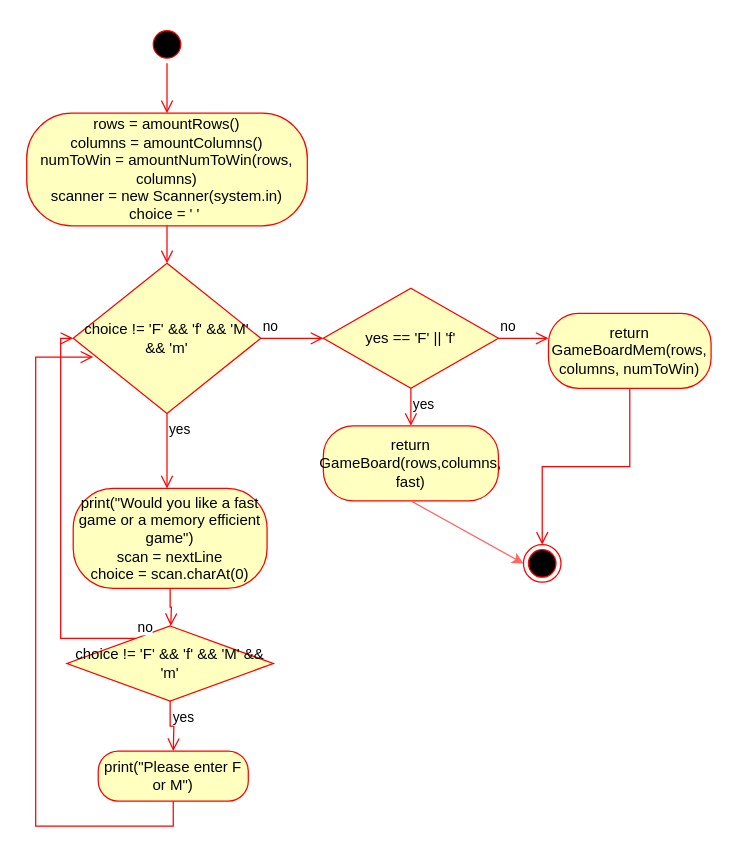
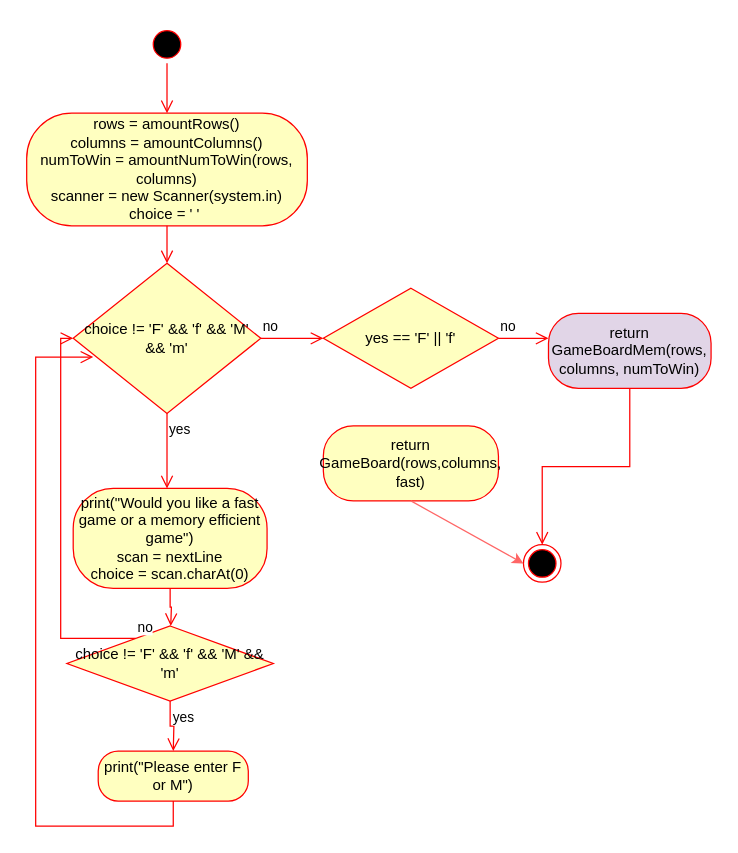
  <mxCell id="0" />
  <mxCell id="1" parent="0" />
  <mxCell id="2" value="" style="ellipse;html=1;shape=startState;fillColor=#000000;strokeColor=#ff0000;" vertex="1" parent="1"><mxGeometry x="118" y="20" width="30" height="30" as="geometry" /></mxCell>
  <mxCell id="3" value="" style="edgeStyle=orthogonalEdgeStyle;html=1;verticalAlign=bottom;endArrow=open;endSize=8;strokeColor=#ff0000;rounded=0;" edge="1" source="2" parent="1"><mxGeometry relative="1" as="geometry"><mxPoint x="133" y="90" as="targetPoint" /></mxGeometry></mxCell>
  <mxCell id="4" value="rows = amountRows()&lt;br&gt;columns = amountColumns()&lt;br&gt;numToWin = amountNumToWin(rows, columns)&lt;br&gt;scanner = new Scanner(system.in)&lt;br&gt;choice = ' '&amp;nbsp;" style="rounded=1;whiteSpace=wrap;html=1;arcSize=40;fontColor=#000000;fillColor=#ffffc0;strokeColor=#ff0000;" vertex="1" parent="1"><mxGeometry x="20.82" y="90" width="224.37" height="90" as="geometry" /></mxCell>
  <mxCell id="5" value="" style="edgeStyle=orthogonalEdgeStyle;html=1;verticalAlign=bottom;endArrow=open;endSize=8;strokeColor=#ff0000;rounded=0;" edge="1" source="4" parent="1"><mxGeometry relative="1" as="geometry"><mxPoint x="133" y="210" as="targetPoint" /></mxGeometry></mxCell>
  <mxCell id="6" value="choice != 'F' &amp;amp;&amp;amp; 'f' &amp;amp;&amp;amp; 'M' &amp;amp;&amp;amp; 'm'" style="rhombus;whiteSpace=wrap;html=1;fillColor=#ffffc0;strokeColor=#ff0000;" vertex="1" parent="1"><mxGeometry x="58" y="210" width="150" height="120" as="geometry" /></mxCell>
  <mxCell id="7" value="no" style="edgeStyle=orthogonalEdgeStyle;html=1;align=left;verticalAlign=bottom;endArrow=open;endSize=8;strokeColor=#ff0000;rounded=0;" edge="1" source="6" parent="1"><mxGeometry x="-1" relative="1" as="geometry"><mxPoint x="258" y="270" as="targetPoint" /></mxGeometry></mxCell>
  <mxCell id="8" value="yes" style="edgeStyle=orthogonalEdgeStyle;html=1;align=left;verticalAlign=top;endArrow=open;endSize=8;strokeColor=#ff0000;rounded=0;" edge="1" source="6" parent="1"><mxGeometry x="-1" relative="1" as="geometry"><mxPoint x="133" y="390" as="targetPoint" /><Array as="points"><mxPoint x="133" y="310" /><mxPoint x="133" y="310" /></Array></mxGeometry></mxCell>
  <mxCell id="9" value="print(&quot;Would you like a fast game or a memory efficient game&quot;)&lt;br&gt;scan = nextLine&lt;br&gt;choice = scan.charAt(0)" style="rounded=1;whiteSpace=wrap;html=1;arcSize=40;fontColor=#000000;fillColor=#ffffc0;strokeColor=#ff0000;" vertex="1" parent="1"><mxGeometry x="58" y="390" width="155" height="80" as="geometry" /></mxCell>
  <mxCell id="10" value="" style="edgeStyle=orthogonalEdgeStyle;html=1;verticalAlign=bottom;endArrow=open;endSize=8;strokeColor=#ff0000;rounded=0;" edge="1" source="9" parent="1"><mxGeometry relative="1" as="geometry"><mxPoint x="136" y="500" as="targetPoint" /></mxGeometry></mxCell>
  <mxCell id="11" value="choice != 'F' &amp;amp;&amp;amp; 'f' &amp;amp;&amp;amp; 'M' &amp;amp;&amp;amp; 'm'" style="rhombus;whiteSpace=wrap;html=1;fillColor=#ffffc0;strokeColor=#ff0000;" vertex="1" parent="1"><mxGeometry x="53" y="500" width="165" height="60" as="geometry" /></mxCell>
  <mxCell id="12" value="no" style="edgeStyle=orthogonalEdgeStyle;html=1;align=left;verticalAlign=bottom;endArrow=open;endSize=8;strokeColor=#ff0000;rounded=0;entryX=0;entryY=0.5;entryDx=0;entryDy=0;" edge="1" source="11" parent="1" target="6"><mxGeometry x="-1" relative="1" as="geometry"><mxPoint x="278" y="520" as="targetPoint" /><Array as="points"><mxPoint x="48" y="510" /><mxPoint x="48" y="270" /></Array></mxGeometry></mxCell>
  <mxCell id="13" value="yes" style="edgeStyle=orthogonalEdgeStyle;html=1;align=left;verticalAlign=top;endArrow=open;endSize=8;strokeColor=#ff0000;rounded=0;" edge="1" source="11" parent="1"><mxGeometry x="-1" relative="1" as="geometry"><mxPoint x="138" y="600" as="targetPoint" /></mxGeometry></mxCell>
  <mxCell id="14" value="print(&quot;Please enter F or M&quot;)" style="rounded=1;whiteSpace=wrap;html=1;arcSize=40;fontColor=#000000;fillColor=#ffffc0;strokeColor=#ff0000;" vertex="1" parent="1"><mxGeometry x="78" y="600" width="120" height="40" as="geometry" /></mxCell>
  <mxCell id="15" value="" style="edgeStyle=orthogonalEdgeStyle;html=1;verticalAlign=bottom;endArrow=open;endSize=8;strokeColor=#ff0000;rounded=0;entryX=0.107;entryY=0.625;entryDx=0;entryDy=0;entryPerimeter=0;" edge="1" source="14" parent="1" target="6"><mxGeometry relative="1" as="geometry"><mxPoint x="138" y="700" as="targetPoint" /><Array as="points"><mxPoint x="138" y="660" /><mxPoint x="28" y="660" /><mxPoint x="28" y="285" /></Array></mxGeometry></mxCell>
  <mxCell id="16" value="yes == 'F' || 'f'" style="rhombus;whiteSpace=wrap;html=1;fillColor=#ffffc0;strokeColor=#ff0000;" vertex="1" parent="1"><mxGeometry x="258" y="230" width="140" height="80" as="geometry" /></mxCell>
  <mxCell id="17" value="no" style="edgeStyle=orthogonalEdgeStyle;html=1;align=left;verticalAlign=bottom;endArrow=open;endSize=8;strokeColor=#ff0000;rounded=0;" edge="1" source="16" parent="1"><mxGeometry x="-1" relative="1" as="geometry"><mxPoint x="438" y="270" as="targetPoint" /></mxGeometry></mxCell>
- <mxCell id="18" value="yes" style="edgeStyle=orthogonalEdgeStyle;html=1;align=left;verticalAlign=top;endArrow=open;endSize=8;strokeColor=#ff0000;rounded=0;" edge="1" source="16" parent="1" target="19"><mxGeometry x="-1" relative="1" as="geometry"><mxPoint x="328" y="350" as="targetPoint" /></mxGeometry></mxCell>
  <mxCell id="19" value="return GameBoard(rows,columns, fast)" style="rounded=1;whiteSpace=wrap;html=1;arcSize=40;fontColor=#000000;fillColor=#ffffc0;strokeColor=#ff0000;" vertex="1" parent="1"><mxGeometry x="258" y="340" width="140" height="60" as="geometry" /></mxCell>
  <mxCell id="20" value="" style="ellipse;html=1;shape=endState;fillColor=#000000;strokeColor=#ff0000;" vertex="1" parent="1"><mxGeometry x="418" y="435" width="30" height="30" as="geometry" /></mxCell>
  <mxCell id="21" value="" style="endArrow=classic;html=1;rounded=0;entryX=0;entryY=0.5;entryDx=0;entryDy=0;exitX=0.5;exitY=1;exitDx=0;exitDy=0;strokeColor=#FF6666;" edge="1" parent="1" source="19" target="20"><mxGeometry width="50" height="50" relative="1" as="geometry"><mxPoint x="338" y="340" as="sourcePoint" /><mxPoint x="388" y="290" as="targetPoint" /></mxGeometry></mxCell>
- <mxCell id="22" value="return GameBoardMem(rows, columns, numToWin)" style="rounded=1;whiteSpace=wrap;html=1;arcSize=40;fontColor=#000000;fillColor=#ffffc0;strokeColor=#ff0000;" vertex="1" parent="1"><mxGeometry x="438" y="250" width="130" height="60" as="geometry" /></mxCell>
+ <mxCell id="22" value="return GameBoardMem(rows, columns, numToWin)" style="rounded=1;whiteSpace=wrap;html=1;arcSize=40;fontColor=#000000;fillColor=#e1d5e7;strokeColor=#ff0000;" vertex="1" parent="1"><mxGeometry x="438" y="250" width="130" height="60" as="geometry" /></mxCell>
  <mxCell id="23" value="" style="edgeStyle=orthogonalEdgeStyle;html=1;verticalAlign=bottom;endArrow=open;endSize=8;strokeColor=#ff0000;rounded=0;entryX=0.5;entryY=0;entryDx=0;entryDy=0;" edge="1" source="22" parent="1" target="20"><mxGeometry relative="1" as="geometry"><mxPoint x="498" y="350" as="targetPoint" /></mxGeometry></mxCell>
